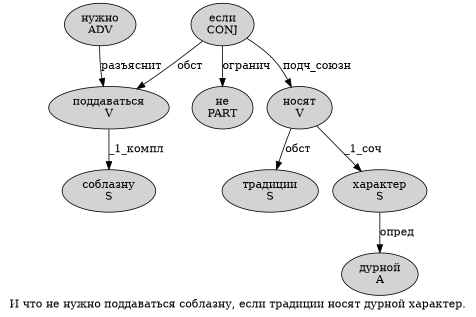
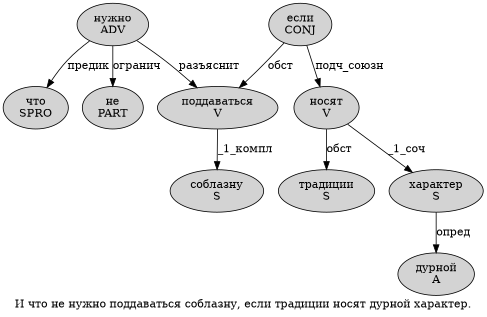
  digraph {
    label="И что не нужно поддаваться соблазну, если традиции носят дурной характер."
    node [fillcolor=lightgray penwidth=1 shape=ellipse style=filled]
    n1 [label="нужно\nADV"]
+   n2 [label="что\nSPRO"]
    n3 [label="не\nPART"]
    n4 [label="поддаваться\nV"]
    n5 [label="соблазну\nS"]
    n6 [label="если\nCONJ"]
    n7 [label="носят\nV"]
    n8 [label="традиции\nS"]
    n9 [label="характер\nS"]
    n10 [label="дурной\nA"]
-   n6 -> n3 [label="огранич"]
+   n1 -> n2 [label="предик"]
+   n1 -> n3 [label="огранич"]
    n1 -> n4 [label="разъяснит"]
    n4 -> n5 [label="_1_компл"]
    n6 -> n4 [label="обст"]
    n6 -> n7 [label="подч_союзн"]
    n7 -> n8 [label="обст"]
    n7 -> n9 [label="_1_соч"]
    n9 -> n10 [label="опред"]
  }
